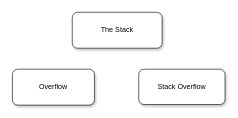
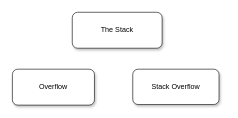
  <mxCell id="0" />
  <mxCell id="1" parent="0" />
  <mxCell id="2" value="Overflow" style="rounded=1;whiteSpace=wrap;html=1;strokeColor=#000000;fillColor=#ffffff;shadow=1;" vertex="1" parent="1"><mxGeometry x="20" y="115" width="137" height="60" as="geometry" /></mxCell>
- <mxCell id="3" value="Stack Overflow" style="rounded=1;whiteSpace=wrap;html=1;strokeColor=#000000;fillColor=#ffffff;shadow=1;" vertex="1" parent="1"><mxGeometry x="231" y="115" width="144" height="59" as="geometry" /></mxCell>
+ <mxCell id="3" value="Stack Overflow" style="rounded=1;whiteSpace=wrap;html=1;strokeColor=#000000;fillColor=#ffffff;shadow=1;" vertex="1" parent="1"><mxGeometry x="221" y="115" width="144" height="59" as="geometry" /></mxCell>
  <mxCell id="4" value="The Stack" style="rounded=1;whiteSpace=wrap;html=1;strokeColor=#000000;fillColor=#ffffff;shadow=1;" vertex="1" parent="1"><mxGeometry x="120" y="20" width="150" height="60" as="geometry" /></mxCell>
